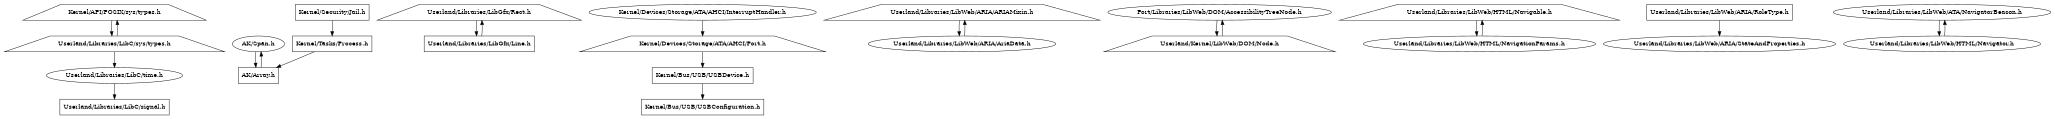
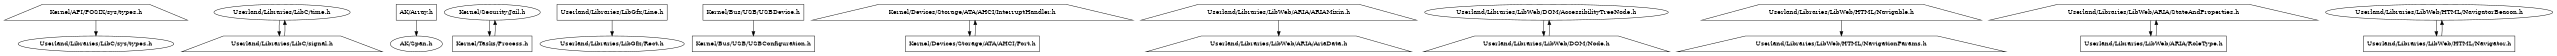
  digraph {
    node [shape=box]
    "Kernel/API/POSIX/sys/types.h" [shape=trapezium]
-   "Userland/Libraries/LibC/sys/types.h" [shape=trapezium]
+   "Userland/Libraries/LibC/sys/types.h" [shape=ellipse]
    "Userland/Libraries/LibC/time.h" [shape=ellipse]
-   "Userland/Libraries/LibC/signal.h"
+   "Userland/Libraries/LibC/signal.h" [shape=trapezium]
    "AK/Span.h" [shape=ellipse]
    "AK/Array.h"
-   "Kernel/Security/Jail.h"
+   "Kernel/Security/Jail.h" [shape=ellipse]
    "Kernel/Tasks/Process.h"
-   "Userland/Libraries/LibGfx/Rect.h" [shape=trapezium]
+   "Userland/Libraries/LibGfx/Rect.h" [shape=ellipse]
    "Userland/Libraries/LibGfx/Line.h"
    "Kernel/Bus/USB/USBDevice.h"
    "Kernel/Bus/USB/USBConfiguration.h"
-   "Kernel/Devices/Storage/ATA/AHCI/InterruptHandler.h" [shape=ellipse]
-   "Kernel/Devices/Storage/ATA/AHCI/Port.h" [shape=trapezium]
+   "Kernel/Devices/Storage/ATA/AHCI/InterruptHandler.h" [shape=trapezium]
+   "Kernel/Devices/Storage/ATA/AHCI/Port.h"
    "Userland/Libraries/LibWeb/ARIA/ARIAMixin.h" [shape=trapezium]
-   "Userland/Libraries/LibWeb/ARIA/AriaData.h" [shape=ellipse]
-   "Userland/Libraries/LibWeb/DOM/AccessibilityTreeNode.h" [shape=ellipse label="Port/Libraries/LibWeb/DOM/AccessibilityTreeNode.h"]
-   "Userland/Libraries/LibWeb/DOM/Node.h" [shape=trapezium label="Userland/Kernel/LibWeb/DOM/Node.h"]
+   "Userland/Libraries/LibWeb/ARIA/AriaData.h" [shape=trapezium]
+   "Userland/Libraries/LibWeb/DOM/AccessibilityTreeNode.h" [shape=ellipse]
+   "Userland/Libraries/LibWeb/DOM/Node.h" [shape=trapezium]
    "Userland/Libraries/LibWeb/HTML/Navigable.h" [shape=trapezium]
-   "Userland/Libraries/LibWeb/HTML/NavigationParams.h" [shape=ellipse]
-   "Userland/Libraries/LibWeb/ARIA/StateAndProperties.h" [shape=ellipse]
+   "Userland/Libraries/LibWeb/HTML/NavigationParams.h" [shape=trapezium]
+   "Userland/Libraries/LibWeb/ARIA/StateAndProperties.h" [shape=trapezium]
    "Userland/Libraries/LibWeb/ARIA/RoleType.h"
-   "Userland/Libraries/LibWeb/HTML/NavigatorBeacon.h" [shape=ellipse label="Userland/Libraries/LibWeb/ATA/NavigatorBeacon.h"]
-   "Userland/Libraries/LibWeb/HTML/Navigator.h" [shape=ellipse]
+   "Userland/Libraries/LibWeb/HTML/NavigatorBeacon.h" [shape=ellipse]
+   "Userland/Libraries/LibWeb/HTML/Navigator.h"
    "Kernel/API/POSIX/sys/types.h" -> "Userland/Libraries/LibC/sys/types.h"
-   "Userland/Libraries/LibC/sys/types.h" -> "Kernel/API/POSIX/sys/types.h"
    "Userland/Libraries/LibC/time.h" -> "Userland/Libraries/LibC/signal.h"
-   "Userland/Libraries/LibC/sys/types.h" -> "Userland/Libraries/LibC/time.h"
-   "AK/Span.h" -> "AK/Array.h"
+   "Userland/Libraries/LibC/signal.h" -> "Userland/Libraries/LibC/time.h"
    "AK/Array.h" -> "AK/Span.h"
    "Kernel/Security/Jail.h" -> "Kernel/Tasks/Process.h"
-   "Kernel/Tasks/Process.h" -> "AK/Array.h"
-   "Userland/Libraries/LibGfx/Rect.h" -> "Userland/Libraries/LibGfx/Line.h"
+   "Kernel/Tasks/Process.h" -> "Kernel/Security/Jail.h"
    "Userland/Libraries/LibGfx/Line.h" -> "Userland/Libraries/LibGfx/Rect.h"
    "Kernel/Bus/USB/USBDevice.h" -> "Kernel/Bus/USB/USBConfiguration.h"
    "Kernel/Devices/Storage/ATA/AHCI/InterruptHandler.h" -> "Kernel/Devices/Storage/ATA/AHCI/Port.h"
-   "Kernel/Devices/Storage/ATA/AHCI/Port.h" -> "Kernel/Bus/USB/USBDevice.h"
+   "Kernel/Devices/Storage/ATA/AHCI/Port.h" -> "Kernel/Devices/Storage/ATA/AHCI/InterruptHandler.h"
    "Userland/Libraries/LibWeb/ARIA/ARIAMixin.h" -> "Userland/Libraries/LibWeb/ARIA/AriaData.h"
-   "Userland/Libraries/LibWeb/ARIA/AriaData.h" -> "Userland/Libraries/LibWeb/ARIA/ARIAMixin.h"
    "Userland/Libraries/LibWeb/DOM/AccessibilityTreeNode.h" -> "Userland/Libraries/LibWeb/DOM/Node.h"
    "Userland/Libraries/LibWeb/DOM/Node.h" -> "Userland/Libraries/LibWeb/DOM/AccessibilityTreeNode.h"
    "Userland/Libraries/LibWeb/HTML/Navigable.h" -> "Userland/Libraries/LibWeb/HTML/NavigationParams.h"
-   "Userland/Libraries/LibWeb/HTML/NavigationParams.h" -> "Userland/Libraries/LibWeb/HTML/Navigable.h"
+   "Userland/Libraries/LibWeb/ARIA/StateAndProperties.h" -> "Userland/Libraries/LibWeb/ARIA/RoleType.h"
    "Userland/Libraries/LibWeb/ARIA/RoleType.h" -> "Userland/Libraries/LibWeb/ARIA/StateAndProperties.h"
    "Userland/Libraries/LibWeb/HTML/NavigatorBeacon.h" -> "Userland/Libraries/LibWeb/HTML/Navigator.h"
    "Userland/Libraries/LibWeb/HTML/Navigator.h" -> "Userland/Libraries/LibWeb/HTML/NavigatorBeacon.h"
  }
